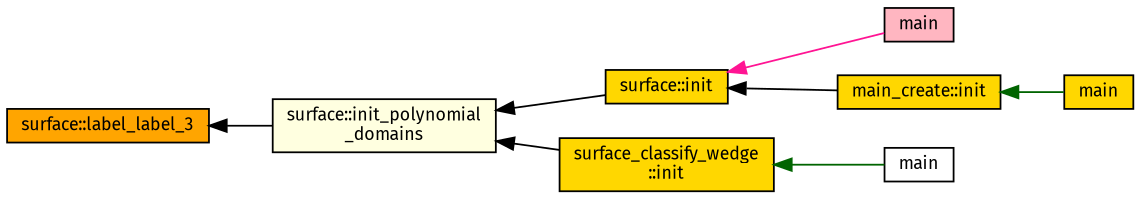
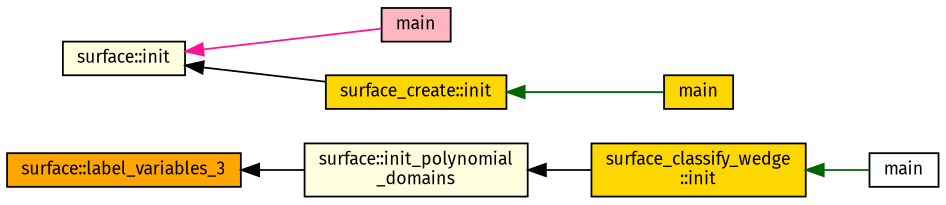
  digraph {
    fontname="Fira Sans"
    rankdir=LR
    node [color=black fillcolor=gold fontname="Fira Sans" fontsize=10 shape=record style=filled]
    edge [color=black dir=back fontname="Fira Sans" fontsize=10 labelfontname=Helvetica labelfontsize=10 style=solid]
-   n1 [fillcolor=orange fontcolor=black height=0.2 label="surface::label_label_3" width=0.4]
+   n1 [fillcolor=orange fontcolor=black height=0.2 label="surface::label_variables_3" width=0.4]
    n2 [fillcolor=lightyellow height=0.2 label="surface::init_polynomial\l_domains" width=0.4]
-   n3 [height=0.2 label="surface::init" width=0.4]
+   n3 [fillcolor=lightyellow height=0.2 label="surface::init" width=0.4]
    n4 [height=0.2 label="surface_classify_wedge\l::init" width=0.4]
    n5 [fillcolor=lightpink height=0.2 label=main width=0.4]
-   n6 [height=0.2 label="main_create::init" width=0.4]
+   n6 [height=0.2 label="surface_create::init" width=0.4]
    n7 [fillcolor=white height=0.2 label=main width=0.4]
    n8 [height=0.2 label=main width=0.4]
    n1 -> n2
-   n2 -> n3
    n2 -> n4
    n3 -> n5 [color=deeppink]
    n3 -> n6
    n4 -> n7 [color=darkgreen]
    n6 -> n8 [color=darkgreen]
  }
